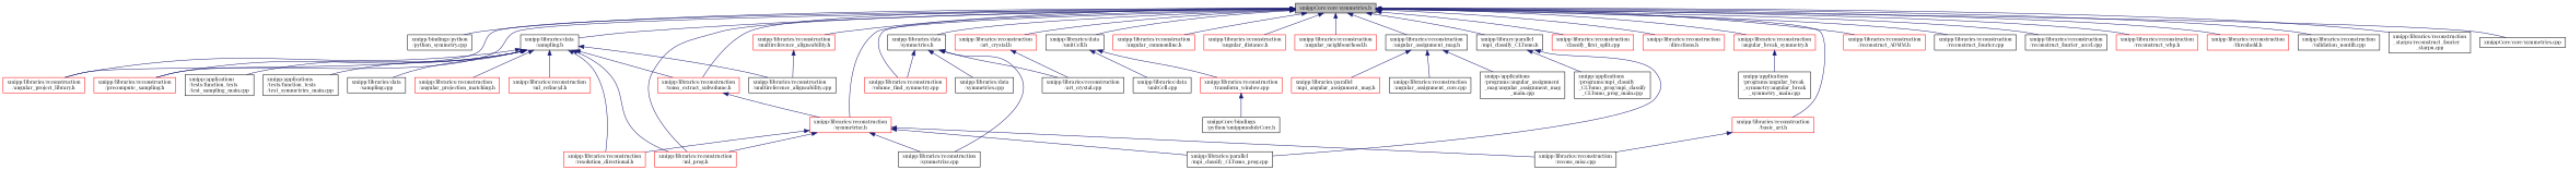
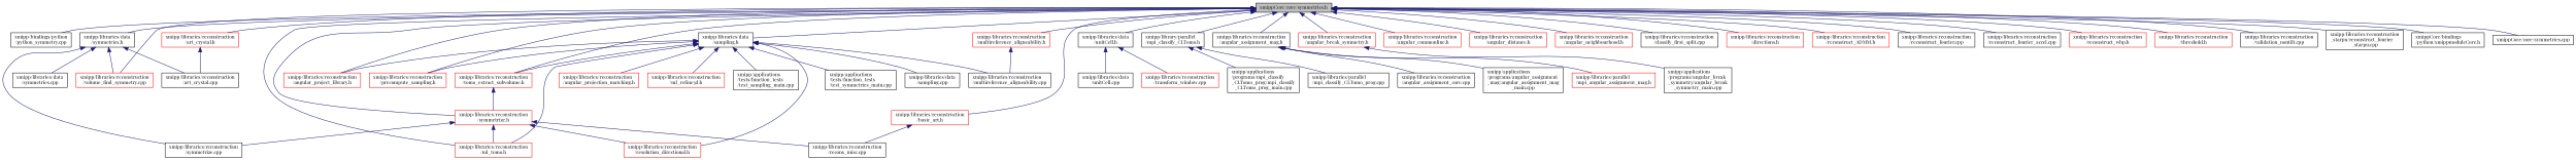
  digraph {
    fontname="Playfair Display"
    node [color=black fillcolor=white fontname="Playfair Display" fontsize=10 shape=record style=filled]
    edge [color=midnightblue dir=back fontname="Playfair Display" fontsize=10 labelfontname=Helvetica labelfontsize=10 style=solid]
    n1 [fillcolor=grey75 fontcolor=black height=0.2 label="xmippCore/core/symmetries.h" width=0.4]
    n2 [height=0.2 label="xmipp/bindings/python\l/python_symmetry.cpp" width=0.4]
    n3 [height=0.2 label="xmipp/libraries/data\l/sampling.h" width=0.4]
    n4 [color=red height=0.2 label="xmipp/libraries/reconstruction\l/angular_project_library.h" width=0.4]
-   n5 [color=red height=0.2 label="xmipp/libraries/reconstruction\l/ml_prog.h" width=0.4]
+   n5 [color=red height=0.2 label="xmipp/libraries/reconstruction\l/ml_tomo.h" width=0.4]
    n6 [color=red height=0.2 label="xmipp/libraries/reconstruction\l/precompute_sampling.h" width=0.4]
    n7 [color=red height=0.2 label="xmipp/libraries/reconstruction\l/tomo_extract_subvolume.h" width=0.4]
    n8 [height=0.2 label="xmipp/libraries/data\l/symmetries.h" width=0.4]
    n9 [color=red height=0.2 label="xmipp/libraries/reconstruction\l/volume_find_symmetry.cpp" width=0.4]
    n10 [height=0.2 label="xmipp/libraries/data\l/unitCell.h" width=0.4]
    n11 [height=0.2 label="xmipp/library/parallel\l/mpi_classify_CLTomo.h" width=0.4]
    n12 [height=0.2 label="xmipp/libraries/reconstruction\l/angular_assignment_mag.h" width=0.4]
    n13 [color=red height=0.2 label="xmipp/libraries/reconstruction\l/angular_break_symmetry.h" width=0.4]
    n14 [color=red height=0.2 label="xmipp/libraries/reconstruction\l/angular_commonline.h" width=0.4]
    n15 [color=red height=0.2 label="xmipp/libraries/reconstruction\l/angular_distance.h" width=0.4]
    n16 [color=red height=0.2 label="xmipp/libraries/reconstruction\l/angular_neighbourhood.h" width=0.4]
    n17 [color=red height=0.2 label="xmipp/libraries/reconstruction\l/art_crystal.h" width=0.4]
    n18 [color=red height=0.2 label="xmipp/libraries/reconstruction\l/basic_art.h" width=0.4]
-   n19 [color=red height=0.2 label="xmipp/libraries/reconstruction\l/classify_first_split.cpp" width=0.4]
+   n19 [height=0.2 label="xmipp/libraries/reconstruction\l/classify_first_split.cpp" width=0.4]
    n20 [color=red height=0.2 label="xmipp/libraries/reconstruction\l/directions.h" width=0.4]
    n21 [color=red height=0.2 label="xmipp/libraries/reconstruction\l/symmetrize.h" width=0.4]
    n22 [color=red height=0.2 label="xmipp/libraries/reconstruction\l/multireference_aligneability.h" width=0.4]
    n23 [color=red height=0.2 label="xmipp/libraries/reconstruction\l/reconstruct_ADMM.h" width=0.4]
    n24 [height=0.2 label="xmipp/libraries/reconstruction\l/reconstruct_fourier.cpp" width=0.4]
    n25 [height=0.2 label="xmipp/libraries/reconstruction\l/reconstruct_fourier_accel.cpp" width=0.4]
    n26 [color=red height=0.2 label="xmipp/libraries/reconstruction\l/reconstruct_wbp.h" width=0.4]
    n27 [color=red height=0.2 label="xmipp/libraries/reconstruction\l/threshold.h" width=0.4]
    n28 [height=0.2 label="xmipp/libraries/reconstruction\l/validation_nontilt.cpp" width=0.4]
    n29 [height=0.2 label="xmipp/libraries/reconstruction\l_starpu/reconstruct_fourier\l_starpu.cpp" width=0.4]
    n30 [height=0.2 label="xmippCore/bindings\l/python/xmippmoduleCore.h" width=0.4]
    n31 [height=0.2 label="xmippCore/core/symmetries.cpp" width=0.4]
    n32 [height=0.2 label="xmipp/applications\l/tests/function_tests\l/test_sampling_main.cpp" width=0.4]
    n33 [height=0.2 label="xmipp/applications\l/tests/function_tests\l/test_symmetries_main.cpp" width=0.4]
    n34 [height=0.2 label="xmipp/libraries/data\l/sampling.cpp" width=0.4]
    n35 [color=red height=0.2 label="xmipp/libraries/reconstruction\l/angular_projection_matching.h" width=0.4]
    n36 [color=red height=0.2 label="xmipp/libraries/reconstruction\l/ml_refine3d.h" width=0.4]
    n37 [height=0.2 label="xmipp/libraries/reconstruction\l/multireference_aligneability.cpp" width=0.4]
    n38 [color=red height=0.2 label="xmipp/libraries/reconstruction\l/resolution_directional.h" width=0.4]
    n39 [height=0.2 label="xmipp/libraries/data\l/symmetries.cpp" width=0.4]
    n40 [height=0.2 label="xmipp/libraries/reconstruction\l/art_crystal.cpp" width=0.4]
    n41 [height=0.2 label="xmipp/libraries/reconstruction\l/symmetrize.cpp" width=0.4]
    n42 [height=0.2 label="xmipp/libraries/data\l/unitCell.cpp" width=0.4]
    n43 [color=red height=0.2 label="xmipp/libraries/reconstruction\l/transform_window.cpp" width=0.4]
    n44 [height=0.2 label="xmipp/applications\l/programs/mpi_classify\l_CLTomo_prog/mpi_classify\l_CLTomo_prog_main.cpp" width=0.4]
    n45 [height=0.2 label="xmipp/libraries/parallel\l/mpi_classify_CLTomo_prog.cpp" width=0.4]
    n46 [height=0.2 label="xmipp/applications\l/programs/angular_assignment\l_mag/angular_assignment_mag\l_main.cpp" width=0.4]
    n47 [color=red height=0.2 label="xmipp/libraries/parallel\l/mpi_angular_assignment_mag.h" width=0.4]
    n48 [height=0.2 label="xmipp/libraries/reconstruction\l/angular_assignment_core.cpp" width=0.4]
    n49 [height=0.2 label="xmipp/applications\l/programs/angular_break\l_symmetry/angular_break\l_symmetry_main.cpp" width=0.4]
    n50 [height=0.2 label="xmipp/libraries/reconstruction\l/recons_misc.cpp" width=0.4]
    n1 -> n2
    n1 -> n3
    n1 -> n4
    n1 -> n5
    n1 -> n6
    n1 -> n7
    n1 -> n8
    n1 -> n9
    n1 -> n10
    n1 -> n11
    n1 -> n12
    n1 -> n13
    n1 -> n14
    n1 -> n15
    n1 -> n16
    n1 -> n17
    n1 -> n18
    n1 -> n19
    n1 -> n20
    n1 -> n21
    n1 -> n22
    n1 -> n23
    n1 -> n24
    n1 -> n25
    n1 -> n26
    n1 -> n27
    n1 -> n28
    n1 -> n29
-   n43 -> n30
+   n1 -> n30
    n1 -> n31
    n3 -> n4
    n3 -> n5
    n3 -> n6
    n3 -> n7
    n3 -> n32
    n3 -> n33
    n3 -> n34
    n3 -> n35
    n3 -> n36
    n3 -> n37
    n3 -> n38
    n7 -> n21
    n8 -> n9
    n8 -> n39
    n8 -> n40
    n8 -> n41
    n10 -> n42
    n10 -> n43
    n11 -> n44
    n11 -> n45
    n12 -> n46
    n12 -> n47
    n12 -> n48
    n13 -> n49
    n17 -> n40
    n18 -> n50
    n21 -> n5
    n21 -> n38
    n21 -> n41
-   n21 -> n45
    n21 -> n50
    n22 -> n37
  }
